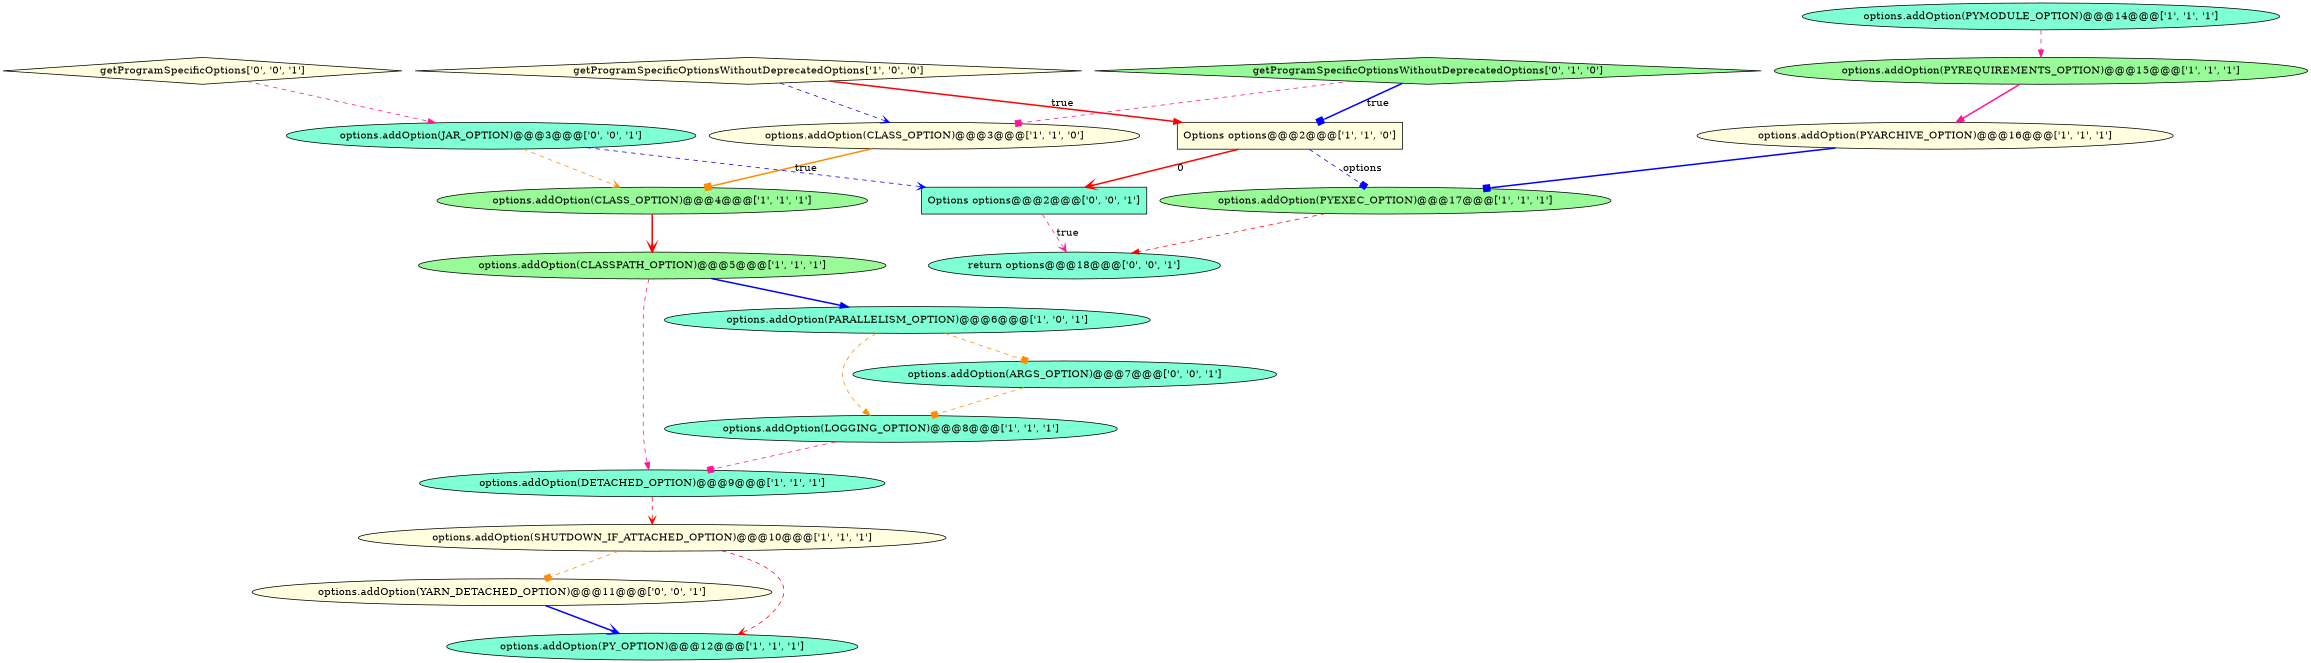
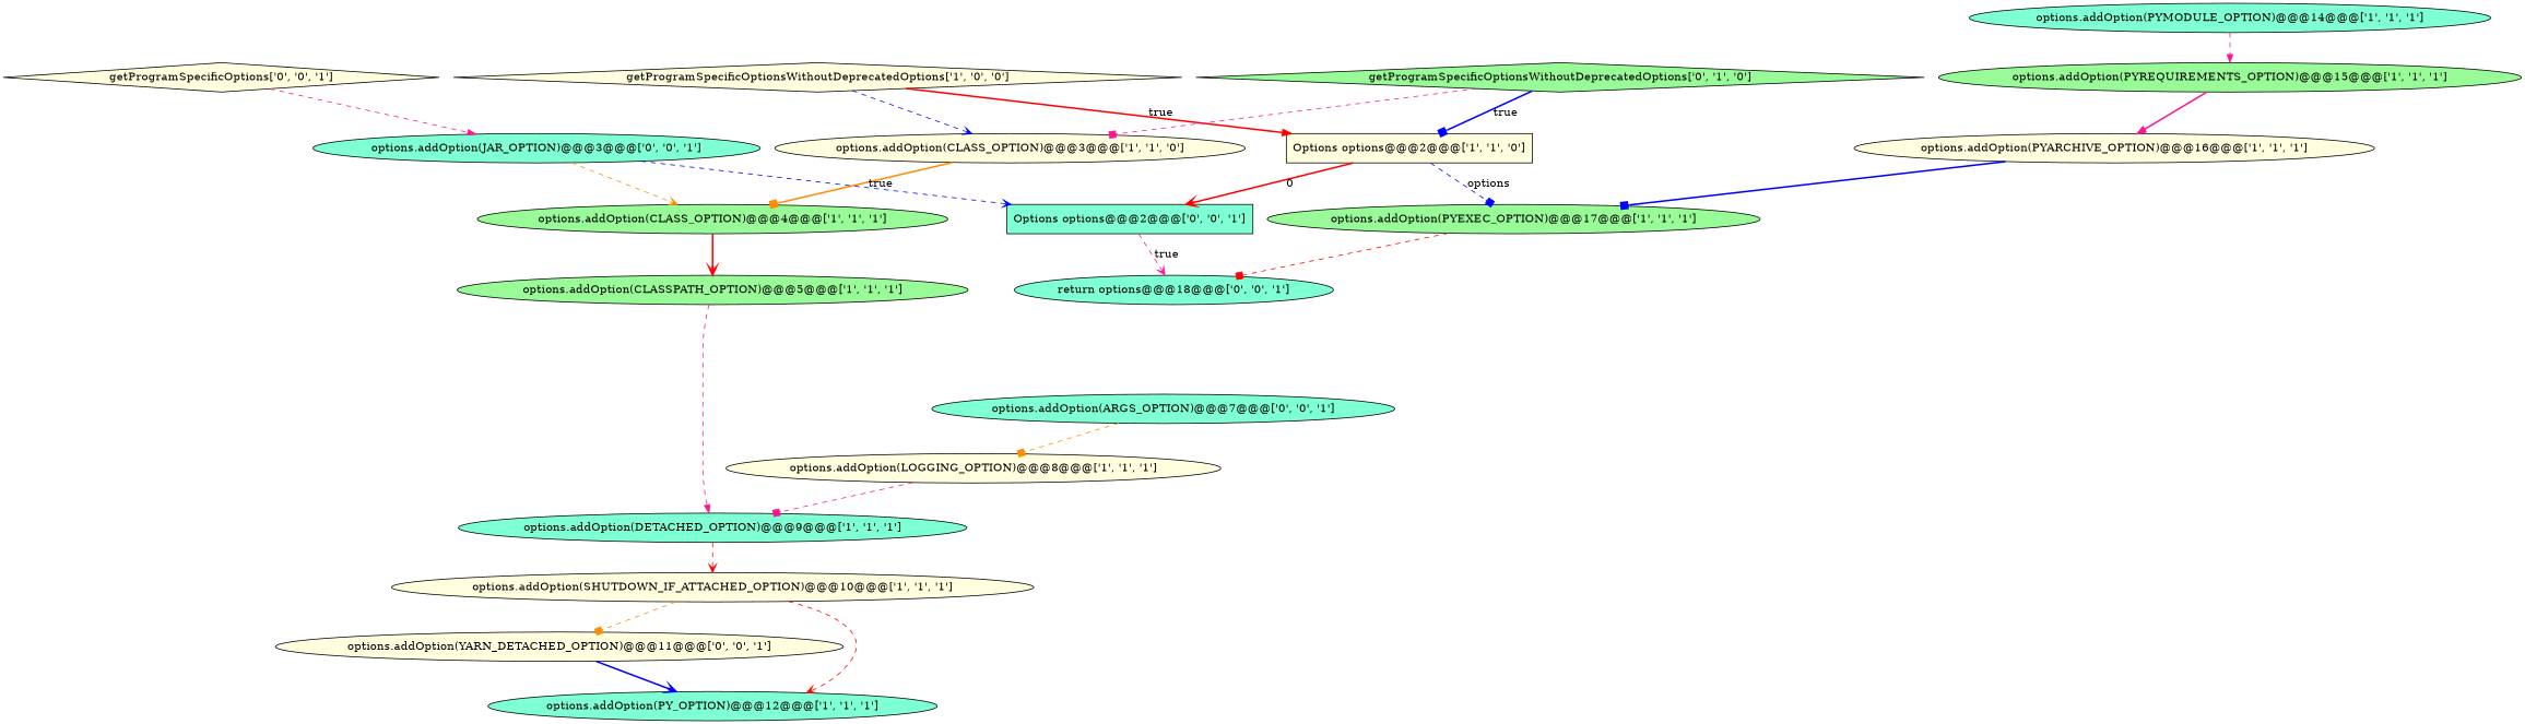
  digraph {
    node [fillcolor=aquamarine shape=ellipse style=filled]
    edge [arrowhead=box color=blue style=dashed]
    n1 [fillcolor=lightyellow label="options.addOption(CLASS_OPTION)@@@3@@@['1', '1', '0']"]
    n2 [fillcolor=palegreen label="options.addOption(CLASS_OPTION)@@@4@@@['1', '1', '1']"]
    n3 [fillcolor=palegreen label="options.addOption(CLASSPATH_OPTION)@@@5@@@['1', '1', '1']"]
-   n4 [label="options.addOption(PARALLELISM_OPTION)@@@6@@@['1', '0', '1']"]
    n5 [label="options.addOption(DETACHED_OPTION)@@@9@@@['1', '1', '1']"]
    n6 [fillcolor=lightyellow label="options.addOption(YARN_DETACHED_OPTION)@@@11@@@['0', '0', '1']"]
    n7 [label="options.addOption(PY_OPTION)@@@12@@@['1', '1', '1']"]
-   n8 [label="options.addOption(LOGGING_OPTION)@@@8@@@['1', '1', '1']"]
+   n8 [fillcolor=lightyellow label="options.addOption(LOGGING_OPTION)@@@8@@@['1', '1', '1']"]
    n9 [label="options.addOption(ARGS_OPTION)@@@7@@@['0', '0', '1']"]
    n10 [label="options.addOption(JAR_OPTION)@@@3@@@['0', '0', '1']"]
    n11 [label="Options options@@@2@@@['0', '0', '1']" shape=box]
    n12 [fillcolor=palegreen label="options.addOption(PYREQUIREMENTS_OPTION)@@@15@@@['1', '1', '1']"]
    n13 [fillcolor=lightyellow label="options.addOption(PYARCHIVE_OPTION)@@@16@@@['1', '1', '1']"]
    n14 [fillcolor=palegreen label="options.addOption(PYEXEC_OPTION)@@@17@@@['1', '1', '1']"]
    n15 [fillcolor=lightyellow label="options.addOption(SHUTDOWN_IF_ATTACHED_OPTION)@@@10@@@['1', '1', '1']"]
    n16 [fillcolor=lightyellow label="Options options@@@2@@@['1', '1', '0']" shape=box]
    n17 [label="return options@@@18@@@['0', '0', '1']"]
    n18 [label="options.addOption(PYMODULE_OPTION)@@@14@@@['1', '1', '1']"]
    n19 [fillcolor=lightyellow label="getProgramSpecificOptionsWithoutDeprecatedOptions['1', '0', '0']" shape=diamond]
    n20 [fillcolor=palegreen label="getProgramSpecificOptionsWithoutDeprecatedOptions['0', '1', '0']" shape=diamond]
    n21 [fillcolor=lightyellow label="getProgramSpecificOptions['0', '0', '1']" shape=diamond]
    n1 -> n2 [color=darkorange style=bold]
    n2 -> n3 [arrowhead=vee color=red style=bold]
-   n3 -> n4 [arrowhead=normal style=bold]
    n3 -> n5 [arrowhead=normal color=deeppink]
-   n4 -> n8 [arrowhead=normal color=darkorange]
-   n4 -> n9 [color=darkorange]
    n5 -> n15 [arrowhead=vee color=red]
    n6 -> n7 [arrowhead=vee style=bold]
    n8 -> n5 [color=deeppink]
    n9 -> n8 [color=darkorange]
    n10 -> n2 [arrowhead=vee color=darkorange]
    n10 -> n11 [arrowhead=vee label=true]
    n11 -> n17 [arrowhead=vee color=deeppink label=true]
    n12 -> n13 [arrowhead=normal color=deeppink style=bold]
    n13 -> n14 [style=bold]
-   n14 -> n17 [arrowhead=normal color=red]
+   n14 -> n17 [color=red]
    n15 -> n6 [color=darkorange]
    n15 -> n7 [arrowhead=vee color=red]
    n16 -> n11 [arrowhead=vee color=red label=0 style=bold]
    n16 -> n14 [label=options]
    n18 -> n12 [arrowhead=normal color=deeppink]
    n19 -> n1 [arrowhead=vee]
    n19 -> n16 [arrowhead=normal color=red label=true style=bold]
    n20 -> n1 [color=deeppink]
    n20 -> n16 [label=true style=bold]
    n21 -> n10 [arrowhead=normal color=deeppink]
  }
